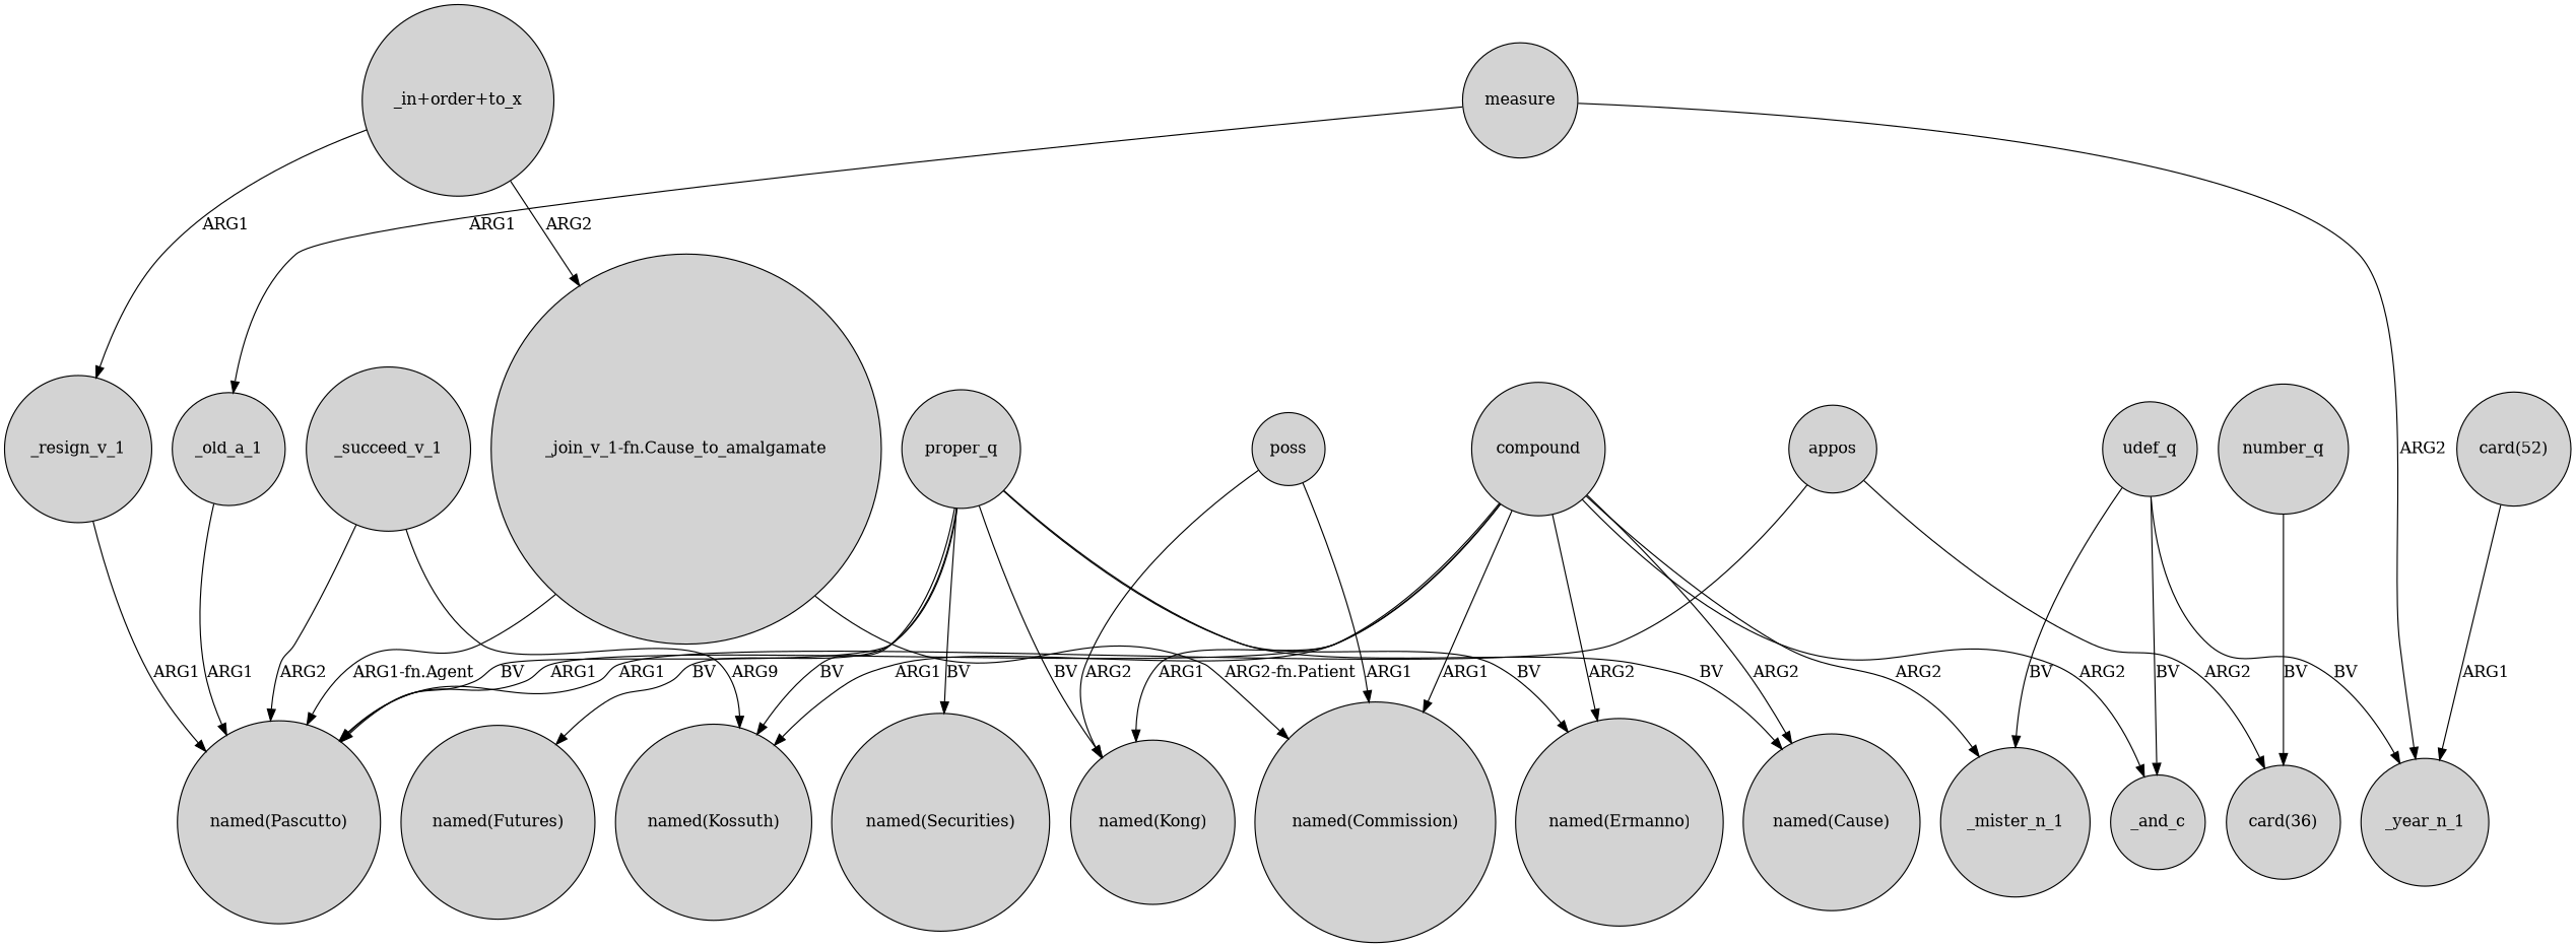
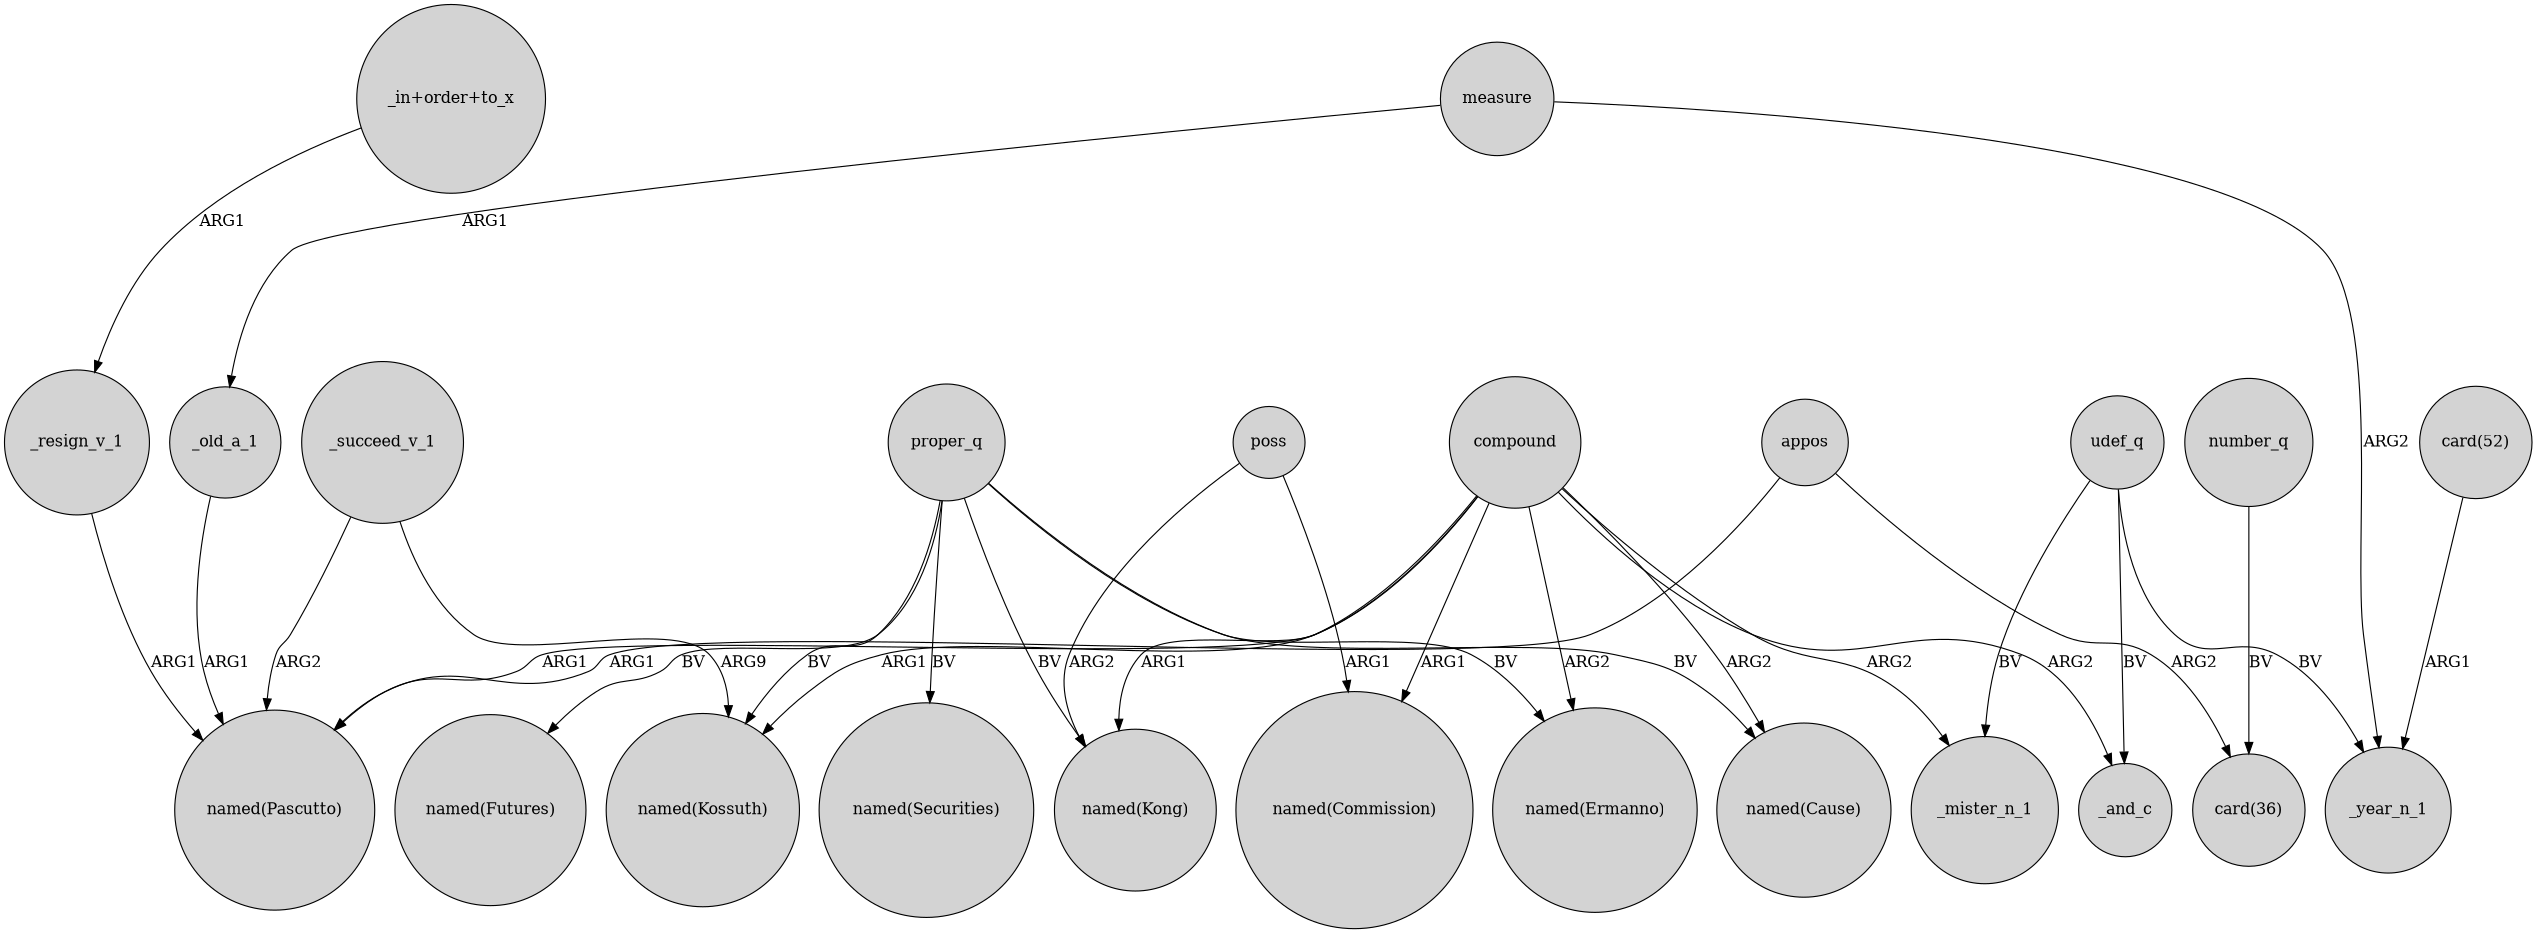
  digraph {
    node [shape=circle style=filled]
    "_in+order+to_x"
    _resign_v_1
-   "_join_v_1-fn.Cause_to_amalgamate"
    "named(Pascutto)"
    "named(Commission)"
    proper_q
    "named(Ermanno)"
    "named(Futures)"
    n9 [label="named(Cause)"]
    "named(Kong)"
    "named(Kossuth)"
    "named(Securities)"
    compound
    _mister_n_1
    _and_c
    poss
    measure
    _year_n_1
    _old_a_1
    udef_q
    "card(52)"
    number_q
    "card(36)"
    appos
    _succeed_v_1
    "_in+order+to_x" -> _resign_v_1 [label=ARG1]
-   "_in+order+to_x" -> "_join_v_1-fn.Cause_to_amalgamate" [label=ARG2]
    _resign_v_1 -> "named(Pascutto)" [label=ARG1]
-   "_join_v_1-fn.Cause_to_amalgamate" -> "named(Pascutto)" [label="ARG1-fn.Agent"]
-   "_join_v_1-fn.Cause_to_amalgamate" -> "named(Commission)" [label="ARG2-fn.Patient"]
-   proper_q -> "named(Pascutto)" [label=BV]
    proper_q -> "named(Ermanno)" [label=BV]
    proper_q -> "named(Futures)" [label=BV]
    proper_q -> n9 [label=BV]
    proper_q -> "named(Kong)" [label=BV]
    proper_q -> "named(Kossuth)" [label=BV]
    proper_q -> "named(Securities)" [label=BV]
    compound -> "named(Pascutto)" [label=ARG1]
    compound -> "named(Commission)" [label=ARG1]
    compound -> "named(Ermanno)" [label=ARG2]
    compound -> n9 [label=ARG2]
    compound -> "named(Kong)" [label=ARG1]
    compound -> "named(Kossuth)" [label=ARG1]
    compound -> _mister_n_1 [label=ARG2]
    compound -> _and_c [label=ARG2]
    poss -> "named(Commission)" [label=ARG1]
    poss -> "named(Kong)" [label=ARG2]
    measure -> _year_n_1 [label=ARG2]
    measure -> _old_a_1 [label=ARG1]
    _old_a_1 -> "named(Pascutto)" [label=ARG1]
    udef_q -> _mister_n_1 [label=BV]
    udef_q -> _and_c [label=BV]
    udef_q -> _year_n_1 [label=BV]
    "card(52)" -> _year_n_1 [label=ARG1]
    number_q -> "card(36)" [label=BV]
    appos -> "named(Pascutto)" [label=ARG1]
    appos -> "card(36)" [label=ARG2]
    _succeed_v_1 -> "named(Pascutto)" [label=ARG2]
    _succeed_v_1 -> "named(Kossuth)" [label=ARG9]
  }
